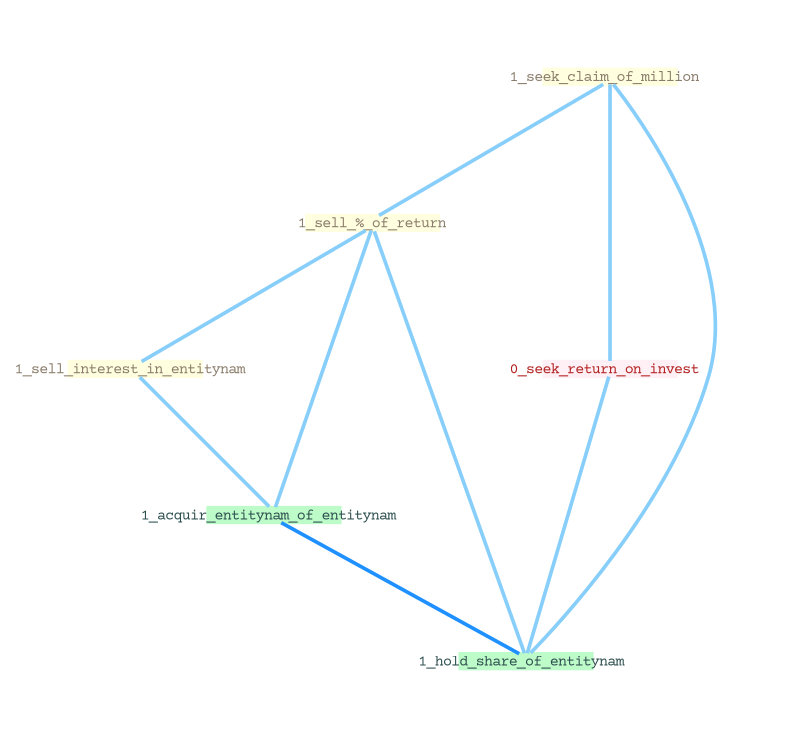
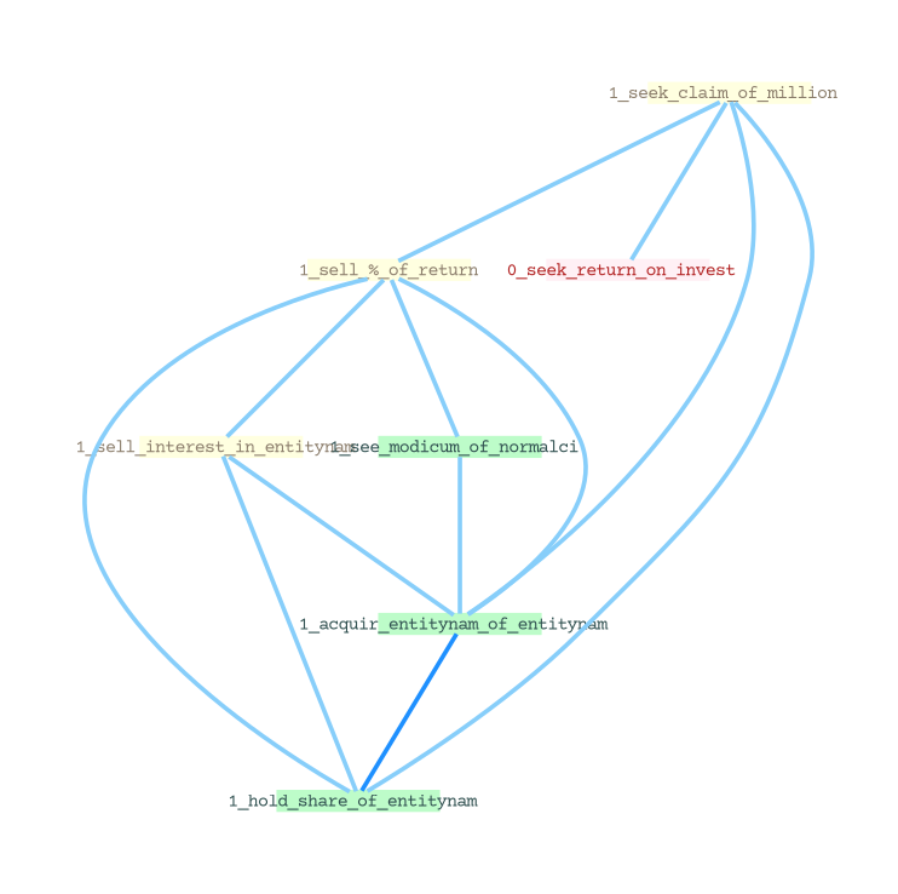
  graph {
    fontname="Courier Prime"
    node [color="#ffffe0" fixedsize=true fontcolor="#8b7d6b" fontname="Courier Prime" fontsize=4 shape=polygon style=filled]
    edge [color="#87cefa" fontname="Courier Prime" w=1]
    "1_seek_claim_of_million " [height=.06 width=.5]
    n2 [height=.06 label="1_sell_%_of_return" width=.5]
    "1_sell_interest_in_entitynam " [height=.06 width=.5]
    "0_seek_return_on_invest " [color="#fff0f5" fontcolor="#b22222" height=.06 width=.5]
    "1_acquir_entitynam_of_entitynam " [color="#BDFCC9" fontcolor="#2f4f4f" height=.06 width=.5]
    "1_hold_share_of_entitynam " [color="#BDFCC9" fontcolor="#2f4f4f" height=.06 width=.5]
+   "1_see_modicum_of_normalci " [color="#BDFCC9" fontcolor="#2f4f4f" height=.06 width=.5]
    subgraph sub_1 {
      "1_seek_claim_of_million "
      n2
      "1_sell_interest_in_entitynam "
    }
    subgraph sub_2 {
      "0_seek_return_on_invest "
    }
    "1_seek_claim_of_million " -- n2
    "1_seek_claim_of_million " -- "0_seek_return_on_invest "
+   "1_seek_claim_of_million " -- "1_acquir_entitynam_of_entitynam "
    "1_seek_claim_of_million " -- "1_hold_share_of_entitynam "
    n2 -- "1_sell_interest_in_entitynam "
    n2 -- "1_acquir_entitynam_of_entitynam "
    n2 -- "1_hold_share_of_entitynam "
+   n2 -- "1_see_modicum_of_normalci "
    "1_sell_interest_in_entitynam " -- "1_acquir_entitynam_of_entitynam "
-   "0_seek_return_on_invest " -- "1_hold_share_of_entitynam "
+   "1_sell_interest_in_entitynam " -- "1_hold_share_of_entitynam "
    "1_acquir_entitynam_of_entitynam " -- "1_hold_share_of_entitynam " [color="#1e90ff" w=2]
+   "1_see_modicum_of_normalci " -- "1_acquir_entitynam_of_entitynam "
  }
